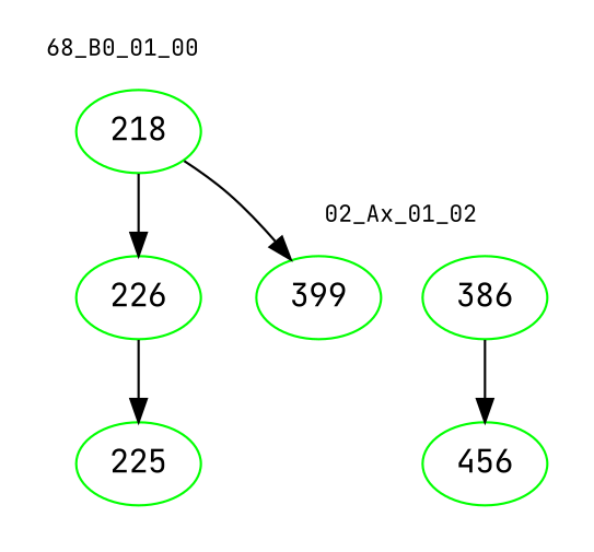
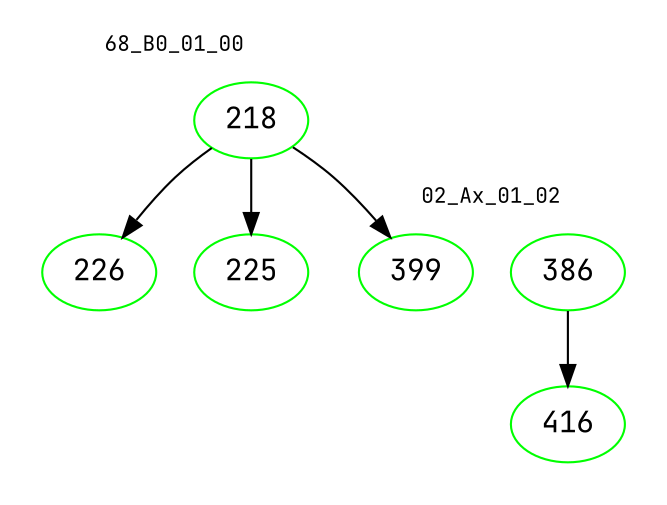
  digraph {
    fontname="JetBrains Mono"
    node [color=green fontname="JetBrains Mono"]
    edge [color=black fontname="JetBrains Mono"]
    n1 [label=386]
-   n2 [label=456]
+   n2 [label=416]
    n3 [label=399]
    n4 [label=218]
    n5 [label=226]
    n6 [label=225]
    subgraph cluster_1 {
      color=white
      fontsize=10
      label="02_Ax_01_02"
      n1
      n2
      n3
    }
    subgraph cluster_2 {
      color=white
      fontsize=10
      label="68_B0_01_00"
      n4
      n5
      n6
    }
    n1 -> n2
    n4 -> n3
    n4 -> n5
-   n5 -> n6
+   n4 -> n6
  }
